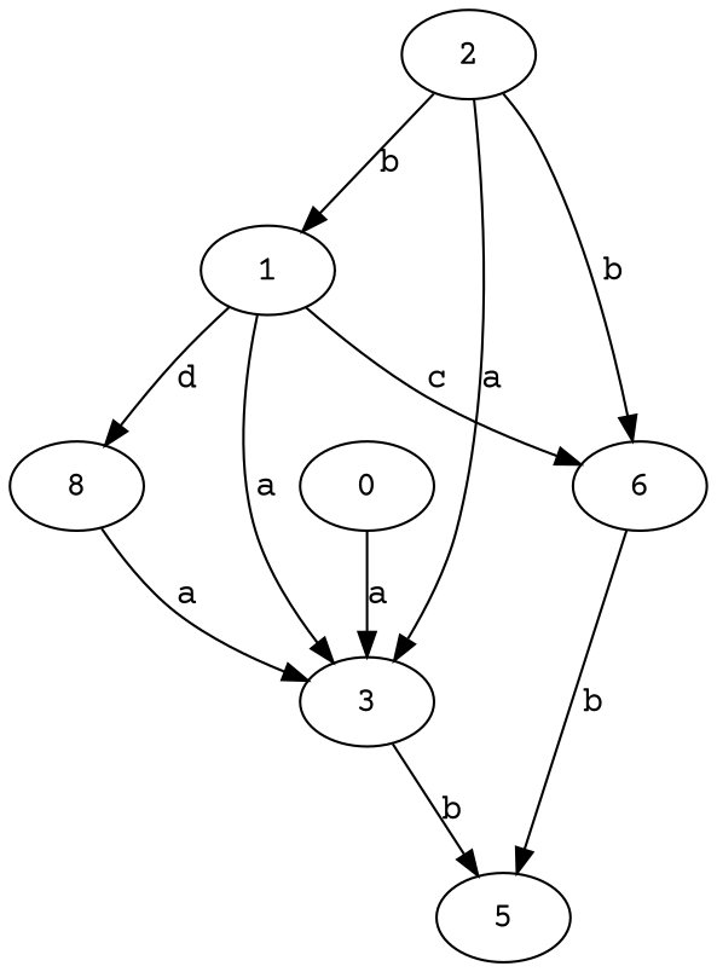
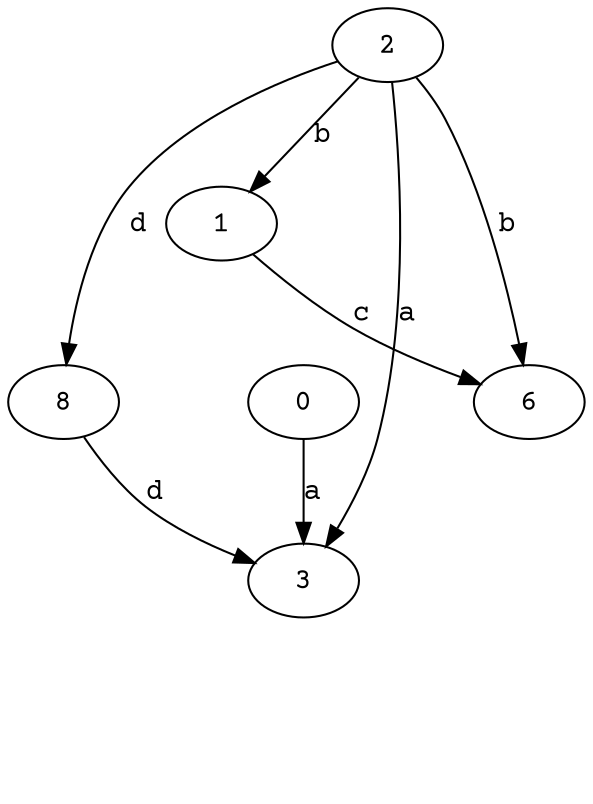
  strict digraph {
    fontname="Courier Prime"
    node [fontname="Courier Prime"]
    edge [fontname="Courier Prime"]
    3
-   5
    0
    1
    6
    8
    2
-   3 -> 5 [label=b]
    0 -> 3 [label=a]
-   1 -> 3 [label=a]
    1 -> 6 [label=c]
-   1 -> 8 [label=d]
-   6 -> 5 [label=b]
-   8 -> 3 [label=a]
+   2 -> 8 [label=d]
+   8 -> 3 [label=d]
    2 -> 3 [label=a]
    2 -> 1 [label=b]
    2 -> 6 [label=b]
  }
